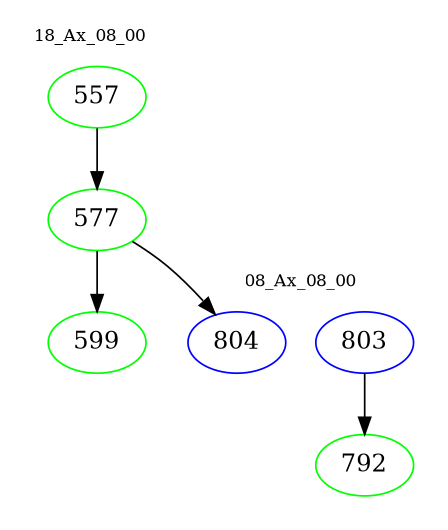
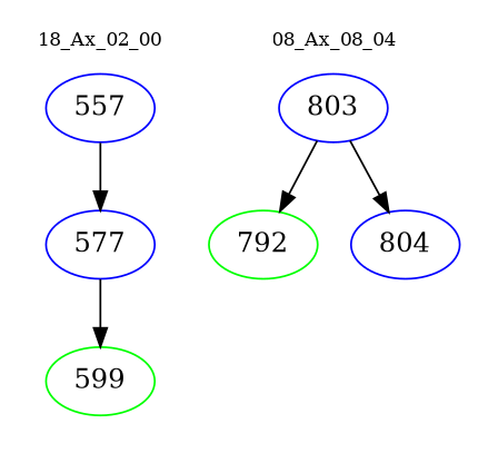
  digraph {
    node [color=blue]
    edge [color=black]
-   n1 [color=green label=577]
-   n2 [color=green label=557]
+   n1 [label=577]
+   n2 [label=557]
    n3 [color=green label=599]
    n4 [label=803]
    n5 [color=green label=792]
    n6 [label=804]
    subgraph cluster_1 {
      color=white
      fontsize=10
-     label="18_Ax_08_00"
+     label="18_Ax_02_00"
      n1
      n2
      n3
    }
    subgraph cluster_2 {
      color=white
      fontsize=10
-     label="08_Ax_08_00"
+     label="08_Ax_08_04"
      n4
      n5
      n6
    }
    n1 -> n3
    n2 -> n1
    n4 -> n5
-   n1 -> n6
+   n4 -> n6
  }
